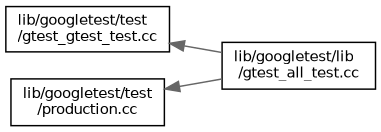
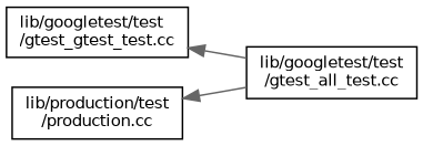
  digraph {
    rankdir=LR
    node [color=black fontname=Helvetica fontsize=10 shape=record]
    edge [color=gray40 dir=back fontname=Helvetica fontsize=10 labelfontname=Helvetica labelfontsize=10 style=solid]
    n1 [height=0.2 label="lib/googletest/test\l/gtest_gtest_test.cc" width=0.4]
-   n2 [height=0.2 label="lib/googletest/lib\l/gtest_all_test.cc" width=0.4]
-   n3 [height=0.2 label="lib/googletest/test\l/production.cc" width=0.4]
+   n2 [height=0.2 label="lib/googletest/test\l/gtest_all_test.cc" width=0.4]
+   n3 [height=0.2 label="lib/production/test\l/production.cc" width=0.4]
    n1 -> n2
    n3 -> n2
  }
